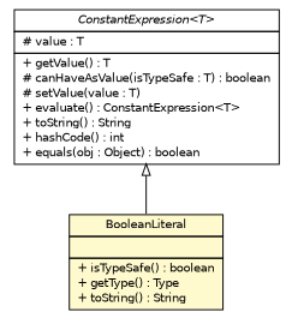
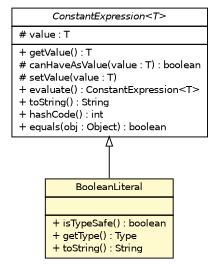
  digraph {
    nodesep=0.25
    ranksep=0.5
    node [fontcolor=black fontname=Helvetica fontsize=10.0 shape=plaintext]
-   n1 [label=<<table title="model.programs.parsing.language.expression.constant.ConstantExpression" border="0" cellborder="1" cellspacing="0" cellpadding="2" port="p" href="../ConstantExpression.html"> 		<tr><td><table border="0" cellspacing="0" cellpadding="1"> <tr><td align="center" balign="center"><font face="Helvetica-Oblique"> ConstantExpression&lt;T&gt; </font></td></tr> 		</table></td></tr> 		<tr><td><table border="0" cellspacing="0" cellpadding="1"> <tr><td align="left" balign="left"> # value : T </td></tr> 		</table></td></tr> 		<tr><td><table border="0" cellspacing="0" cellpadding="1"> <tr><td align="left" balign="left"> + getValue() : T </td></tr> <tr><td align="left" balign="left"> # canHaveAsValue(isTypeSafe : T) : boolean </td></tr> <tr><td align="left" balign="left"> # setValue(value : T) </td></tr> <tr><td align="left" balign="left"> + evaluate() : ConstantExpression&lt;T&gt; </td></tr> <tr><td align="left" balign="left"> + toString() : String </td></tr> <tr><td align="left" balign="left"> + hashCode() : int </td></tr> <tr><td align="left" balign="left"> + equals(obj : Object) : boolean </td></tr> 		</table></td></tr> 		</table>>]
+   n1 [label=<<table title="model.programs.parsing.language.expression.constant.ConstantExpression" border="0" cellborder="1" cellspacing="0" cellpadding="2" port="p" href="../ConstantExpression.html"> 		<tr><td><table border="0" cellspacing="0" cellpadding="1"> <tr><td align="center" balign="center"><font face="Helvetica-Oblique"> ConstantExpression&lt;T&gt; </font></td></tr> 		</table></td></tr> 		<tr><td><table border="0" cellspacing="0" cellpadding="1"> <tr><td align="left" balign="left"> # value : T </td></tr> 		</table></td></tr> 		<tr><td><table border="0" cellspacing="0" cellpadding="1"> <tr><td align="left" balign="left"> + getValue() : T </td></tr> <tr><td align="left" balign="left"> # canHaveAsValue(value : T) : boolean </td></tr> <tr><td align="left" balign="left"> # setValue(value : T) </td></tr> <tr><td align="left" balign="left"> + evaluate() : ConstantExpression&lt;T&gt; </td></tr> <tr><td align="left" balign="left"> + toString() : String </td></tr> <tr><td align="left" balign="left"> + hashCode() : int </td></tr> <tr><td align="left" balign="left"> + equals(obj : Object) : boolean </td></tr> 		</table></td></tr> 		</table>>]
    n2 [label=<<table title="model.programs.parsing.language.expression.constant.literal.BooleanLiteral" border="0" cellborder="1" cellspacing="0" cellpadding="2" port="p" bgcolor="lemonChiffon" href="./BooleanLiteral.html"> 		<tr><td><table border="0" cellspacing="0" cellpadding="1"> <tr><td align="center" balign="center"> BooleanLiteral </td></tr> 		</table></td></tr> 		<tr><td><table border="0" cellspacing="0" cellpadding="1"> <tr><td align="left" balign="left">  </td></tr> 		</table></td></tr> 		<tr><td><table border="0" cellspacing="0" cellpadding="1"> <tr><td align="left" balign="left"> + isTypeSafe() : boolean </td></tr> <tr><td align="left" balign="left"> + getType() : Type </td></tr> <tr><td align="left" balign="left"> + toString() : String </td></tr> 		</table></td></tr> 		</table>>]
    n1 -> n2 [arrowtail=empty dir=back fontname=Helvetica fontsize=10 headport=p labelfontname=Helvetica labelfontsize=10 tailport=p]
  }
